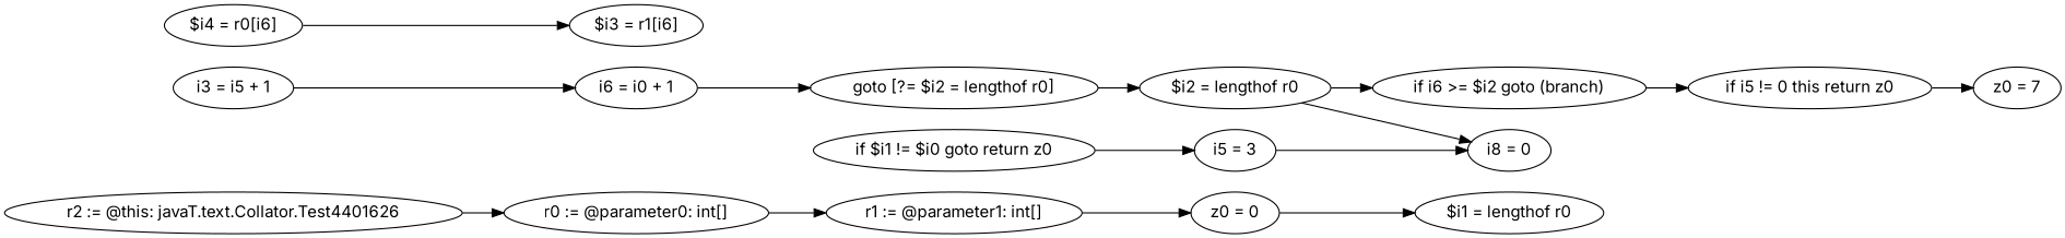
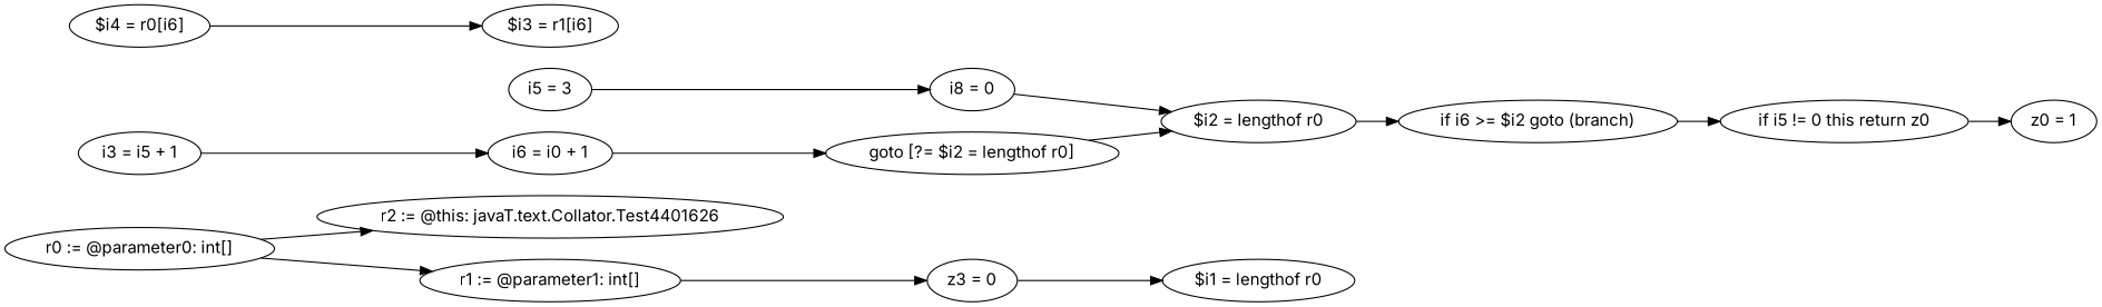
  digraph {
    fontname=Inter
    rankdir=LR
    node [fontname=Inter]
    edge [fontname=Inter]
    n1 [label="r2 := @this: javaT.text.Collator.Test4401626"]
    "r0 := @parameter0: int[]"
    "r1 := @parameter1: int[]"
-   "z0 = 0"
+   "z0 = 0" [label="z3 = 0"]
    "$i1 = lengthof r0"
    n6 [label="i5 = 3"]
-   "if $i1 != $i0 goto return z0"
    n8 [label="i8 = 0"]
    "$i2 = lengthof r0"
    "if i6 >= $i2 goto (branch)"
    n11 [label="if i5 != 0 this return z0"]
    "$i4 = r0[i6]"
    "$i3 = r1[i6]"
-   "z0 = 1" [label="z0 = 7"]
+   "z0 = 1"
    n15 [label="i3 = i5 + 1"]
    n16 [label="i6 = i0 + 1"]
    "goto [?= $i2 = lengthof r0]"
-   n1 -> "r0 := @parameter0: int[]"
+   "r0 := @parameter0: int[]" -> n1
    "r0 := @parameter0: int[]" -> "r1 := @parameter1: int[]"
    "r1 := @parameter1: int[]" -> "z0 = 0"
    "z0 = 0" -> "$i1 = lengthof r0"
    n6 -> n8
-   "if $i1 != $i0 goto return z0" -> n6
-   "$i2 = lengthof r0" -> n8
+   n8 -> "$i2 = lengthof r0"
    "$i2 = lengthof r0" -> "if i6 >= $i2 goto (branch)"
    "if i6 >= $i2 goto (branch)" -> n11
    n11 -> "z0 = 1"
    "$i4 = r0[i6]" -> "$i3 = r1[i6]"
    n15 -> n16
    n16 -> "goto [?= $i2 = lengthof r0]"
    "goto [?= $i2 = lengthof r0]" -> "$i2 = lengthof r0"
  }
